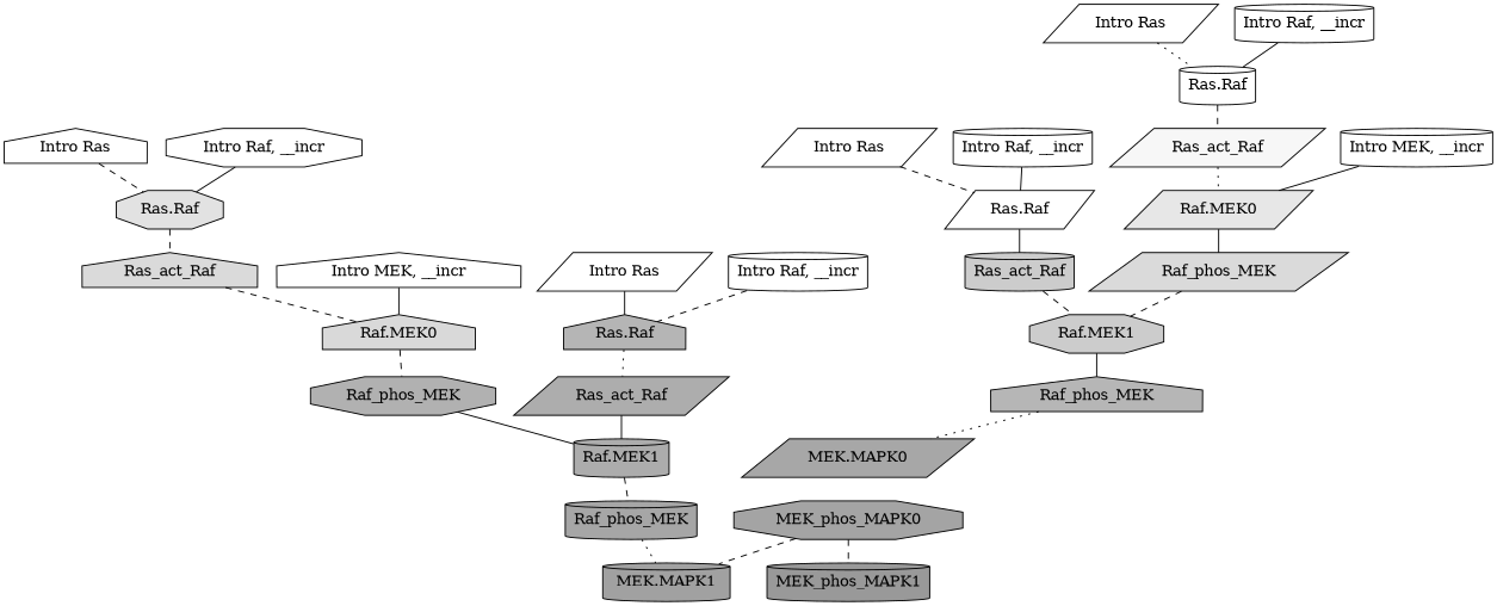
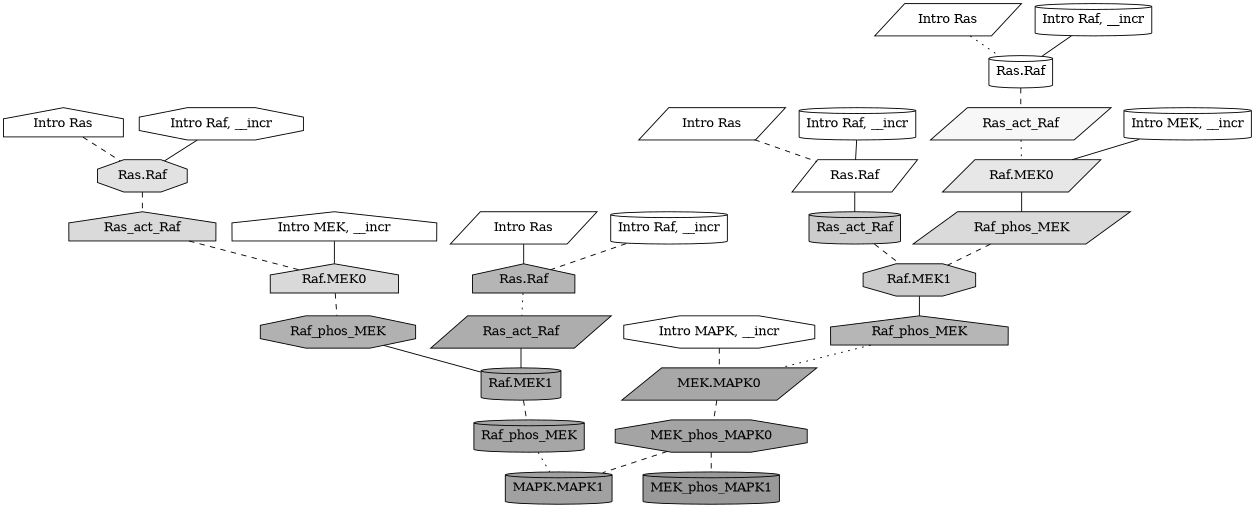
  digraph {
    fontname="DejaVu Serif"
    rankdir=TB
    ranksep=0.30
    node [fillcolor="0.000 0.000 1.000" fontname="DejaVu Serif" shape=cylinder style=filled]
    edge [color="0.000 0.000 0.000" dir=none fontname="DejaVu Serif" style=dashed]
    n1 [label="Intro Ras" shape=house]
    n2 [fillcolor="0.000 0.000 0.885" label="Ras.Raf" shape=octagon]
    n3 [fillcolor="0.000 0.000 0.855" label=Ras_act_Raf shape=house]
    n4 [label="Intro Ras" shape=parallelogram]
    n5 [label="Ras.Raf" shape=parallelogram]
    n6 [fillcolor="0.000 0.000 0.799" label=Ras_act_Raf]
    n7 [label="Intro Ras" shape=parallelogram]
    n8 [label="Ras.Raf"]
    n9 [fillcolor="0.000 0.000 0.968" label=Ras_act_Raf shape=parallelogram]
    n10 [label="Intro Ras" shape=parallelogram]
    n11 [fillcolor="0.000 0.000 0.708" label="Ras.Raf" shape=house]
    n12 [fillcolor="0.000 0.000 0.676" label=Ras_act_Raf shape=parallelogram]
    n13 [label="Intro Raf, __incr" shape=octagon]
    n14 [label="Intro Raf, __incr"]
    n15 [label="Intro Raf, __incr"]
    n16 [label="Intro Raf, __incr"]
    n17 [label="Intro MEK, __incr"]
    n18 [fillcolor="0.000 0.000 0.903" label="Raf.MEK0" shape=parallelogram]
    n19 [fillcolor="0.000 0.000 0.854" label=Raf_phos_MEK shape=parallelogram]
    n20 [label="Intro MEK, __incr" shape=house]
    n21 [fillcolor="0.000 0.000 0.850" label="Raf.MEK0" shape=house]
    n22 [fillcolor="0.000 0.000 0.695" label=Raf_phos_MEK shape=octagon]
+   n23 [label="Intro MAPK, __incr" shape=octagon]
    n24 [fillcolor="0.000 0.000 0.654" label="MEK.MAPK0" shape=parallelogram]
    n25 [fillcolor="0.000 0.000 0.641" label=MEK_phos_MAPK0 shape=octagon]
    n26 [fillcolor="0.000 0.000 0.799" label="Raf.MEK1" shape=octagon]
    n27 [fillcolor="0.000 0.000 0.712" label=Raf_phos_MEK shape=house]
    n28 [fillcolor="0.000 0.000 0.675" label="Raf.MEK1"]
    n29 [fillcolor="0.000 0.000 0.650" label=Raf_phos_MEK]
-   n30 [fillcolor="0.000 0.000 0.631" label="MEK.MAPK1"]
+   n30 [fillcolor="0.000 0.000 0.631" label="MAPK.MAPK1"]
    n31 [fillcolor="0.000 0.000 0.600" label=MEK_phos_MAPK1]
    n1 -> n2
    n2 -> n3
    n3 -> n21
    n4 -> n5
    n5 -> n6 [style=solid]
    n6 -> n26
    n7 -> n8 [style=dotted]
    n8 -> n9
    n9 -> n18 [style=dotted]
    n10 -> n11 [style=solid]
    n11 -> n12 [style=dotted]
    n12 -> n28 [style=solid]
    n13 -> n2 [style=solid]
    n14 -> n11
    n15 -> n8 [style=solid]
    n16 -> n5 [style=solid]
    n17 -> n18 [style=solid]
    n18 -> n19 [style=solid]
    n19 -> n26
    n20 -> n21 [style=solid]
    n21 -> n22
    n22 -> n28 [style=solid]
+   n23 -> n24
+   n24 -> n25
    n25 -> n30
    n25 -> n31
    n26 -> n27 [style=solid]
    n27 -> n24 [style=dotted]
    n28 -> n29
    n29 -> n30 [style=dotted]
  }
